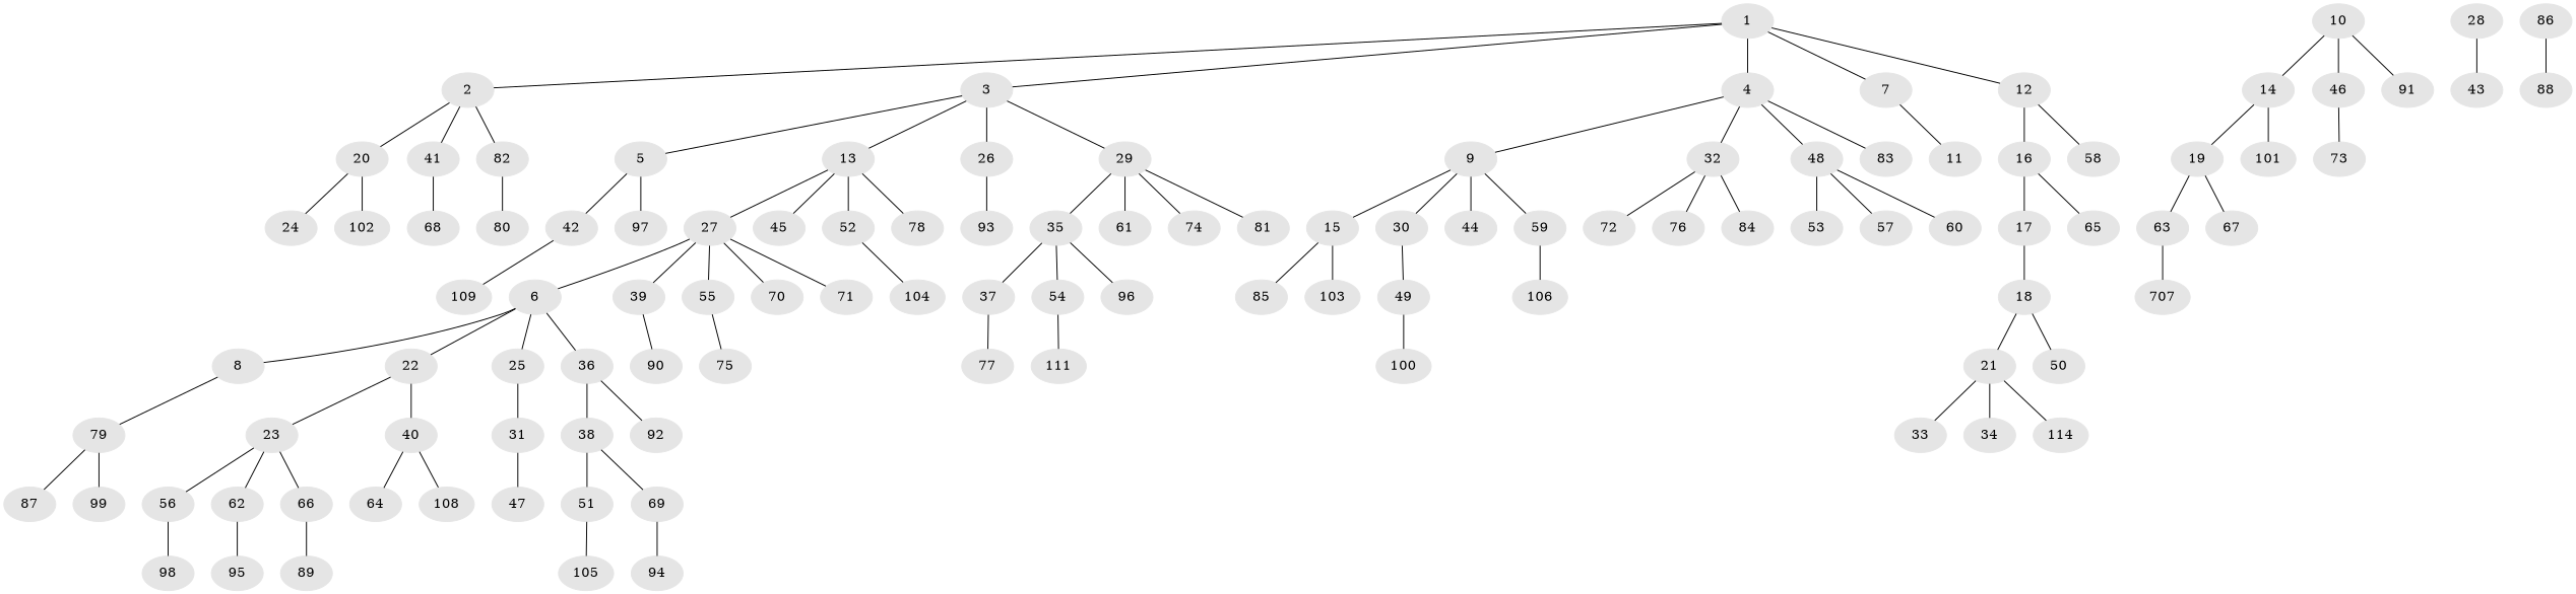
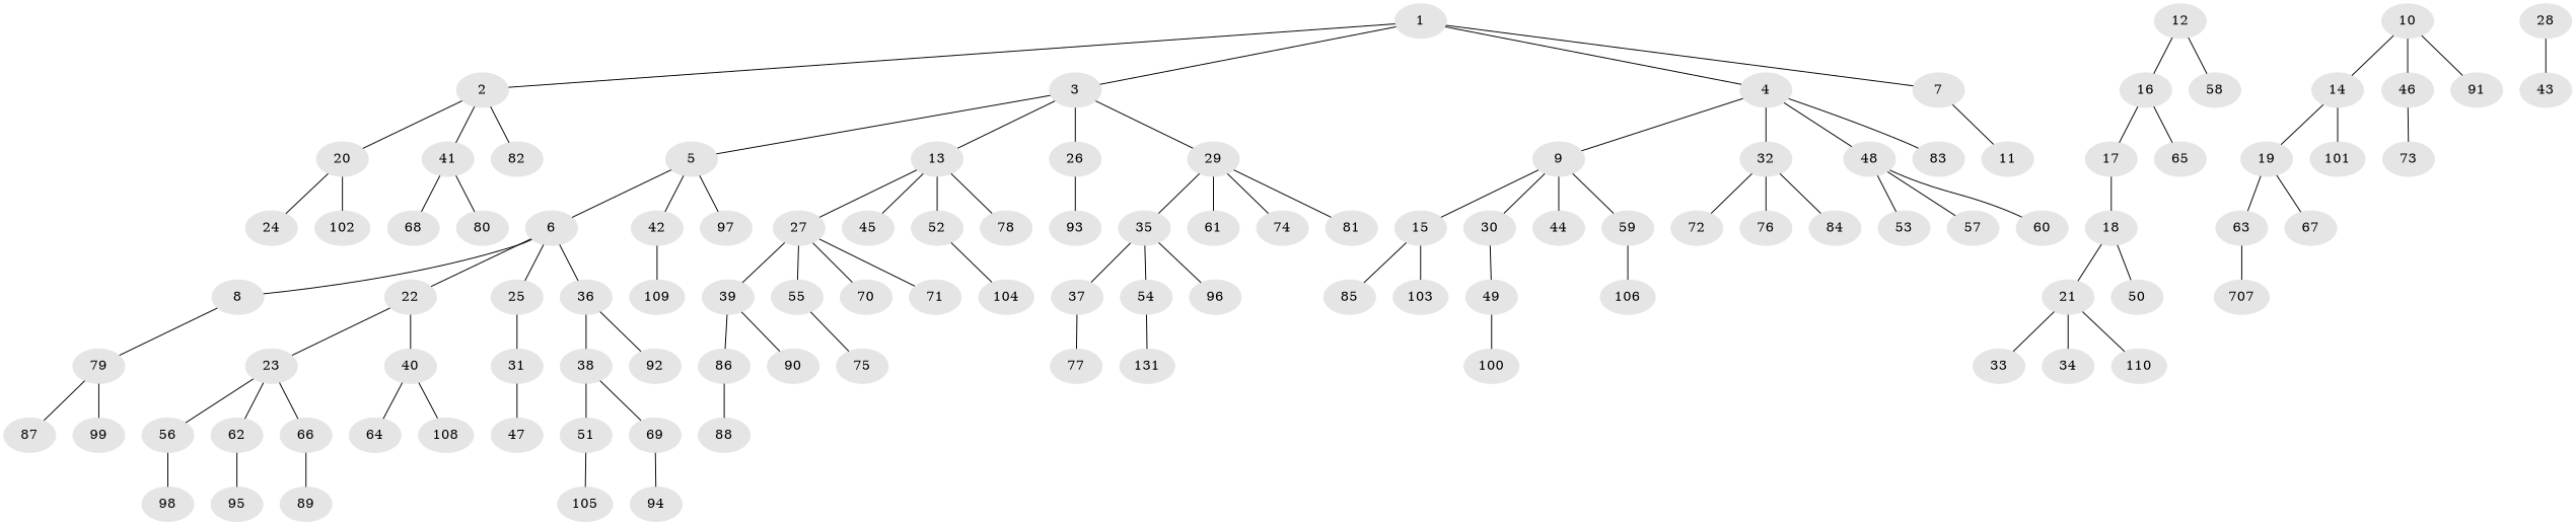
  graph {
    node [color=gray90 style=filled]
    1
    2
    3
    4
    7
    12
    20
    41
    82
    5
    13
    26
    29
    9
    32
    48
    83
    11
    16
    58
    10
    14
    46
    91
    24
    102
    68
    80
    6
    42
    97
    27
    45
    52
    78
    93
    35
    61
    74
    81
    15
    30
    44
    59
    72
    76
    84
    53
    57
    60
    8
    22
    25
    36
    109
    79
    23
    40
    31
    38
    92
    87
    99
    85
    103
    49
    106
    19
    101
    73
    17
    65
    39
    55
    70
    71
    104
    63
    67
    18
    21
    50
    33
    34
-   110 [label=114]
+   110
    n86 [label=707]
    28
    43
    56
    62
    66
    64
    108
    98
    95
    89
    47
    86
    90
    75
    37
    54
    96
    100
    77
-   111
+   111 [label=131]
    51
    69
    105
    94
    88
    1 -- 2
    1 -- 3
    1 -- 4
    1 -- 7
-   1 -- 12
    2 -- 20
    2 -- 41
    2 -- 82
    3 -- 5
    3 -- 13
    3 -- 26
    3 -- 29
    4 -- 9
    4 -- 32
    4 -- 48
    4 -- 83
    7 -- 11
    12 -- 16
    12 -- 58
    20 -- 24
    20 -- 102
    41 -- 68
-   82 -- 80
-   27 -- 6
+   41 -- 80
+   5 -- 6
    5 -- 42
    5 -- 97
    13 -- 27
    13 -- 45
    13 -- 52
    13 -- 78
    26 -- 93
    29 -- 35
    29 -- 61
    29 -- 74
    29 -- 81
    9 -- 15
    9 -- 30
    9 -- 44
    9 -- 59
    32 -- 72
    32 -- 76
    32 -- 84
    48 -- 53
    48 -- 57
    48 -- 60
    16 -- 17
    16 -- 65
    10 -- 14
    10 -- 46
    10 -- 91
    14 -- 19
    14 -- 101
    46 -- 73
    6 -- 8
    6 -- 22
    6 -- 25
    6 -- 36
    42 -- 109
    27 -- 39
    27 -- 55
    27 -- 70
    27 -- 71
    52 -- 104
    35 -- 37
    35 -- 54
    35 -- 96
    15 -- 85
    15 -- 103
    30 -- 49
    59 -- 106
    8 -- 79
    22 -- 23
    22 -- 40
    25 -- 31
    36 -- 38
    36 -- 92
    79 -- 87
    79 -- 99
    23 -- 56
    23 -- 62
    23 -- 66
    40 -- 64
    40 -- 108
    31 -- 47
    38 -- 51
    38 -- 69
    49 -- 100
    19 -- 63
    19 -- 67
    17 -- 18
+   39 -- 86
    39 -- 90
    55 -- 75
    63 -- n86
    18 -- 21
    18 -- 50
    21 -- 33
    21 -- 34
    21 -- 110
    28 -- 43
    56 -- 98
    62 -- 95
    66 -- 89
    86 -- 88
    37 -- 77
    54 -- 111
    51 -- 105
    69 -- 94
  }
